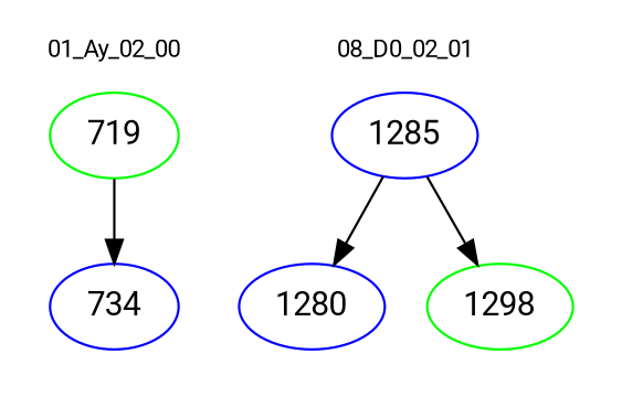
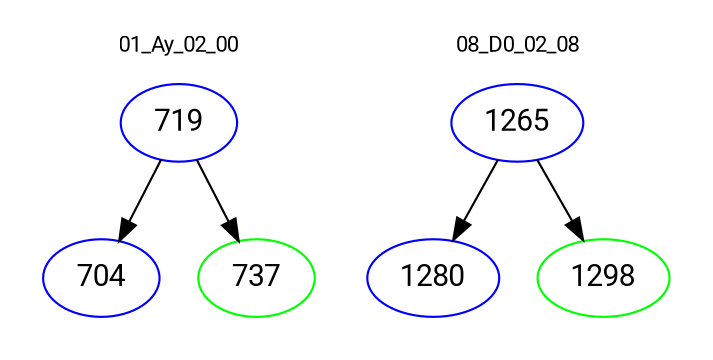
  digraph {
    fontname=Roboto
    node [color=blue fontname=Roboto]
    edge [color=black fontname=Roboto]
-   n1 [color=green label=719]
-   n2 [label=734]
-   n4 [label=1285]
+   n1 [label=719]
+   n2 [label=704]
+   n3 [color=green label=737]
+   n4 [label=1265]
    n5 [label=1280]
    n6 [color=green label=1298]
    subgraph cluster_1 {
      color=white
      fontsize=10
      label="01_Ay_02_00"
      n1
      n2
+     n3
    }
    subgraph cluster_2 {
      color=white
      fontsize=10
-     label="08_D0_02_01"
+     label="08_D0_02_08"
      n4
      n5
      n6
    }
    n1 -> n2
+   n1 -> n3
    n4 -> n5
    n4 -> n6
  }
